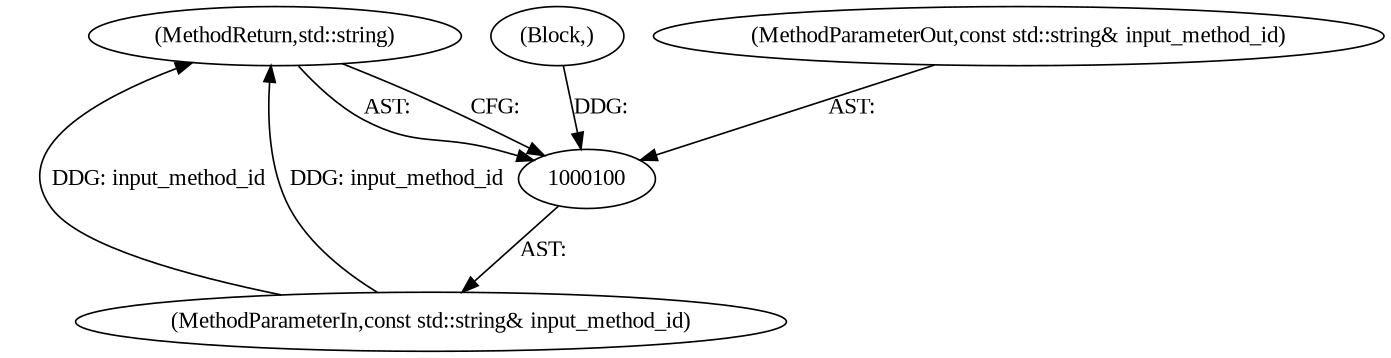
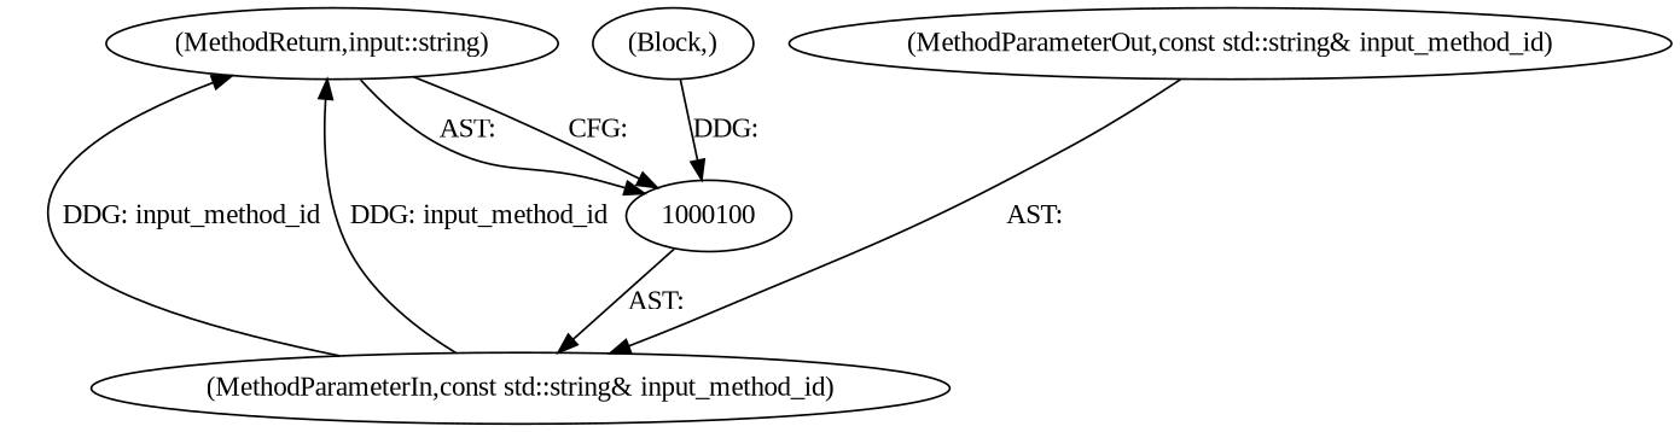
  digraph {
    fontname="Liberation Serif"
    node [fontname="Liberation Serif"]
    edge [fontname="Liberation Serif"]
-   n1 [label="(MethodReturn,std::string)"]
+   n1 [label="(MethodReturn,input::string)"]
    1000100
    n3 [label="(MethodParameterIn,const std::string& input_method_id)"]
    n4 [label="(MethodParameterOut,const std::string& input_method_id)"]
    n5 [label="(Block,)"]
    n1 -> 1000100 [label="AST: "]
    n1 -> 1000100 [label="CFG: "]
    1000100 -> n3 [label="AST: "]
    n3 -> n1 [label="DDG: input_method_id"]
    n3 -> n1 [label="DDG: input_method_id"]
-   n4 -> 1000100 [label="AST: "]
+   n4 -> n3 [label="AST: "]
    n5 -> 1000100 [label="DDG: "]
  }
